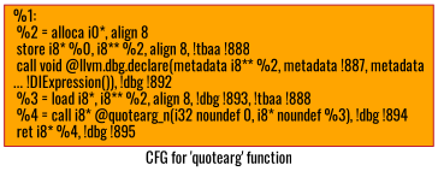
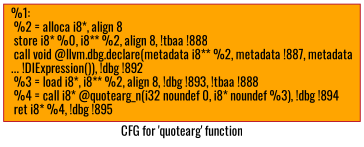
  digraph {
    label="CFG for 'quotearg' function"
    rankdir=LR
    fontname=Oswald
-   n1 [color="#b70d28ff" fillcolor=orange label="{%1:\l  %2 = alloca i0*, align 8\l  store i8* %0, i8** %2, align 8, !tbaa !888\l  call void @llvm.dbg.declare(metadata i8** %2, metadata !887, metadata\l... !DIExpression()), !dbg !892\l  %3 = load i8*, i8** %2, align 8, !dbg !893, !tbaa !888\l  %4 = call i8* @quotearg_n(i32 noundef 0, i8* noundef %3), !dbg !894\l  ret i8* %4, !dbg !895\l}" shape=record style=filled fontname=Oswald]
+   n1 [color="#b70d28ff" fillcolor=orange label="{%1:\l  %2 = alloca i8*, align 8\l  store i8* %0, i8** %2, align 8, !tbaa !888\l  call void @llvm.dbg.declare(metadata i8** %2, metadata !887, metadata\l... !DIExpression()), !dbg !892\l  %3 = load i8*, i8** %2, align 8, !dbg !893, !tbaa !888\l  %4 = call i8* @quotearg_n(i32 noundef 0, i8* noundef %3), !dbg !894\l  ret i8* %4, !dbg !895\l}" shape=record style=filled fontname=Oswald]
  }
